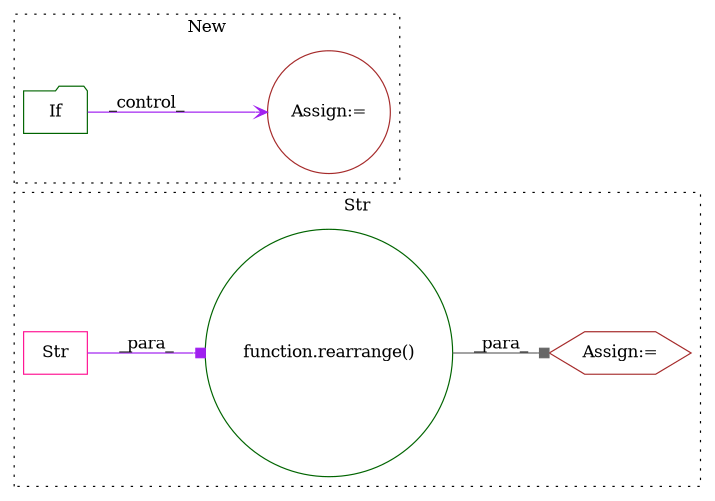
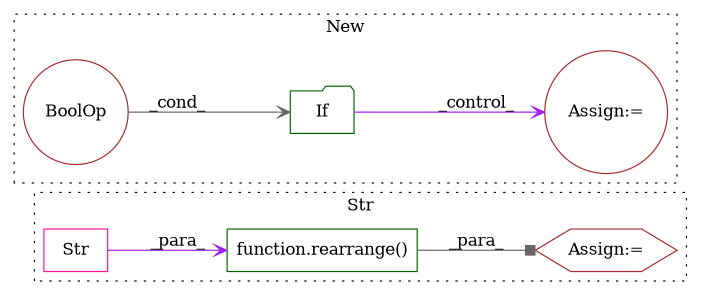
  digraph {
    rankdir=LR
    node [a=68 color=brown l=3 shape=box]
    edge [arrowhead=box color=gray40]
-   n1 [a=75 color=darkgreen l="10,1" label="function.rearrange()" s="2884,2923" shape=circle]
+   n1 [a=75 color=darkgreen l="10,1" label="function.rearrange()" s="2884,2923"]
    n2 [a=66 color=deeppink l=26 label=Str s=2897]
    n3 [label="Assign:=" s=2970 shape=hexagon]
+   n4 [a=72 l=42 label=BoolOp s=6296 shape=circle]
    n5 [a=96 color=darkgreen l="3,14" label=If s="6293,6338" shape=folder]
    n6 [label="Assign:=" s=6471 shape=circle]
    subgraph cluster_1 {
      label=Str
      style=dotted
      n1
      n2
      n3
    }
    subgraph cluster_2 {
      label=New
      style=dotted
+     n4
      n5
      n6
    }
    n1 -> n3 [label=_para_]
-   n2 -> n1 [color=purple label=_para_]
+   n2 -> n1 [arrowhead=vee color=purple label=_para_]
+   n4 -> n5 [arrowhead=vee label=_cond_]
    n5 -> n6 [arrowhead=vee color=purple label=_control_]
  }
